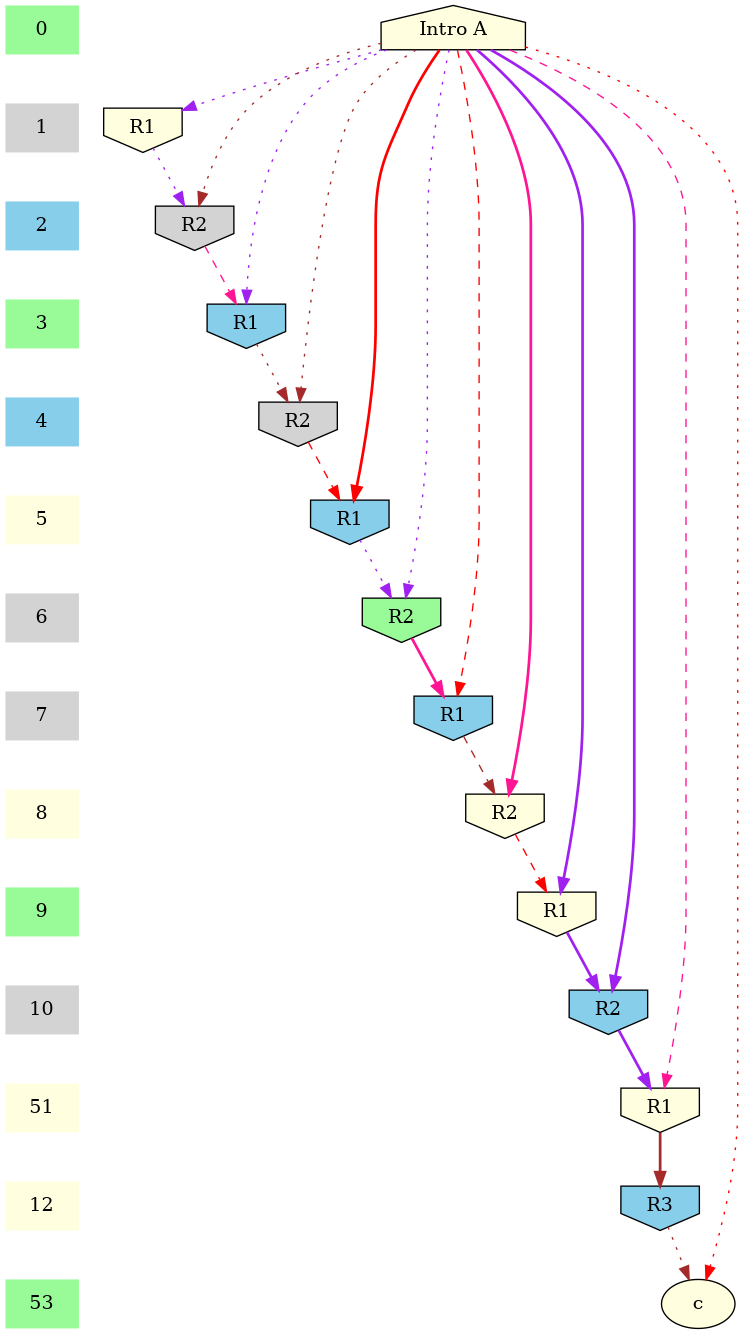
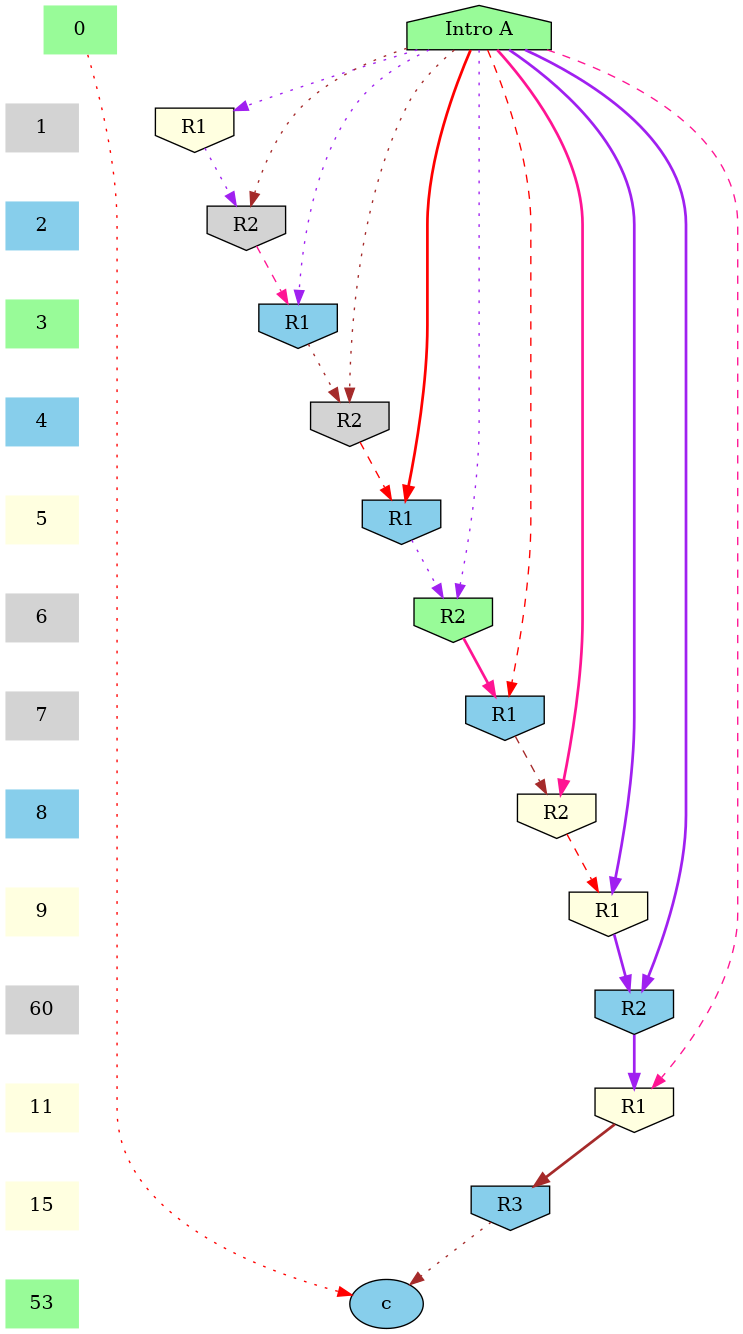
  digraph {
    ranksep=.5
    node [fillcolor=lightyellow shape=plaintext style=filled]
    edge [style=invis]
    0 [fillcolor=palegreen]
-   n2 [label="Intro A" shape=house]
+   n2 [fillcolor=palegreen label="Intro A" shape=house]
    1 [fillcolor=lightgrey]
    n4 [label=R1 shape=invhouse]
    2 [fillcolor=skyblue]
    n6 [fillcolor=lightgrey label=R2 shape=invhouse]
    3 [fillcolor=palegreen]
    n8 [fillcolor=skyblue label=R1 shape=invhouse]
    4 [fillcolor=skyblue]
    n10 [fillcolor=lightgrey label=R2 shape=invhouse]
    5
    n12 [fillcolor=skyblue label=R1 shape=invhouse]
    6 [fillcolor=lightgrey]
    n14 [fillcolor=palegreen label=R2 shape=invhouse]
    7 [fillcolor=lightgrey]
    n16 [fillcolor=skyblue label=R1 shape=invhouse]
-   8
+   8 [fillcolor=skyblue]
    n18 [label=R2 shape=invhouse]
-   9 [fillcolor=palegreen]
+   9
    n20 [label=R1 shape=invhouse]
-   10 [fillcolor=lightgrey]
+   10 [fillcolor=lightgrey label=60]
    n22 [fillcolor=skyblue label=R2 shape=invhouse]
-   11 [label=51]
+   11
    n24 [label=R1 shape=invhouse]
-   12
+   12 [label=15]
    n26 [fillcolor=skyblue label=R3 shape=invhouse]
    n27 [fillcolor=palegreen label=53]
-   n28 [label=c shape=""]
+   n28 [fillcolor=skyblue label=c shape=""]
    subgraph sub_1 {
      rank=same
      0
      n2
    }
    subgraph sub_2 {
      rank=same
      1
      n4
    }
    subgraph sub_3 {
      rank=same
      2
      n6
    }
    subgraph sub_4 {
      rank=same
      3
      n8
    }
    subgraph sub_5 {
      rank=same
      4
      n10
    }
    subgraph sub_6 {
      rank=same
      5
      n12
    }
    subgraph sub_7 {
      rank=same
      6
      n14
    }
    subgraph sub_8 {
      rank=same
      7
      n16
    }
    subgraph sub_9 {
      rank=same
      8
      n18
    }
    subgraph sub_10 {
      rank=same
      9
      n20
    }
    subgraph sub_11 {
      rank=same
      10
      n22
    }
    subgraph sub_12 {
      rank=same
      11
      n24
    }
    subgraph sub_13 {
      rank=same
      12
      n26
    }
    subgraph sub_14 {
      rank=same
      n27
      n28
    }
    0 -> 1
    n2 -> n4 [color=purple style=dotted]
    n2 -> n6 [color=brown style=dotted]
    n2 -> n8 [color=purple style=dotted]
    n2 -> n10 [color=brown style=dotted]
    n2 -> n12 [color=red style=bold]
    n2 -> n14 [color=purple style=dotted]
    n2 -> n16 [color=red style=dashed]
    n2 -> n18 [color=deeppink style=bold]
    n2 -> n20 [color=purple style=bold]
    n2 -> n22 [color=purple style=bold]
    n2 -> n24 [color=deeppink style=dashed]
-   n2 -> n28 [color=red style=dotted]
+   0 -> n28 [color=red style=dotted]
    1 -> 2
    n4 -> n6 [color=purple style=dotted]
    2 -> 3
    n6 -> n8 [color=deeppink style=dashed]
    3 -> 4
    n8 -> n10 [color=brown style=dotted]
    4 -> 5
    n10 -> n12 [color=red style=dashed]
    5 -> 6
    n12 -> n14 [color=purple style=dotted]
    6 -> 7
    n14 -> n16 [color=deeppink style=bold]
    7 -> 8
    n16 -> n18 [color=brown style=dashed]
    8 -> 9
    n18 -> n20 [color=red style=dashed]
    9 -> 10
    n20 -> n22 [color=purple style=bold]
    10 -> 11
    n22 -> n24 [color=purple style=bold]
    11 -> 12
    n24 -> n26 [color=brown style=bold]
    12 -> n27
    n26 -> n28 [color=brown style=dotted]
  }
